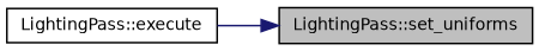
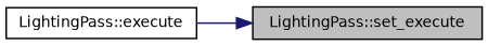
  digraph {
    rankdir=RL
    node [color=black fontname=Helvetica fontsize=10 shape=record]
-   n1 [fillcolor=grey75 fontcolor=black height=0.2 label="LightingPass::set_uniforms" style=filled width=0.4]
+   n1 [fillcolor=grey75 fontcolor=black height=0.2 label="LightingPass::set_execute" style=filled width=0.4]
    n2 [height=0.2 label="LightingPass::execute" width=0.4]
    n1 -> n2 [color=midnightblue dir=back fontname=Helvetica fontsize=10 labelfontname=Helvetica labelfontsize=10 style=solid]
  }
